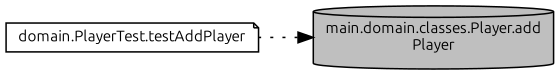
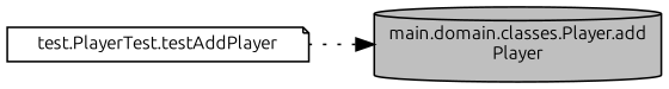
  digraph {
    rankdir=RL
    fontname=Ubuntu
    node [color=black fontname=Ubuntu fontsize=10 style=filled]
    n1 [fillcolor=grey75 fontcolor=black height=0.2 label="main.domain.classes.Player.add\lPlayer" shape=cylinder width=0.4]
-   n2 [fillcolor=white height=0.2 label="domain.PlayerTest.testAddPlayer" shape=note width=0.4]
+   n2 [fillcolor=white height=0.2 label="test.PlayerTest.testAddPlayer" shape=note width=0.4]
    n1 -> n2 [color=black dir=back fontname=Ubuntu fontsize=10 labelfontname=Helvetica labelfontsize=10 style=dotted]
  }
